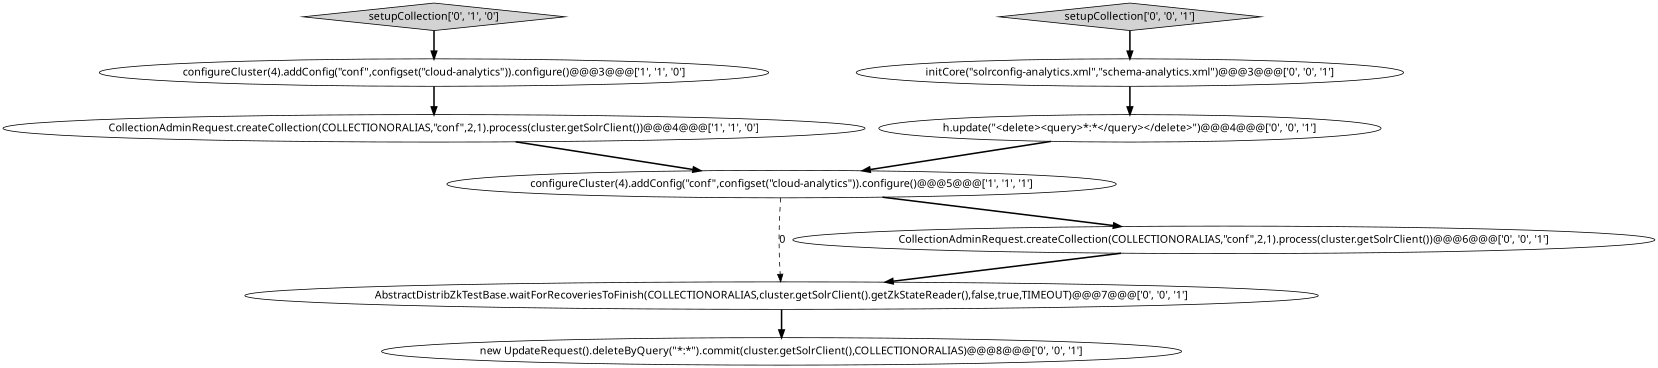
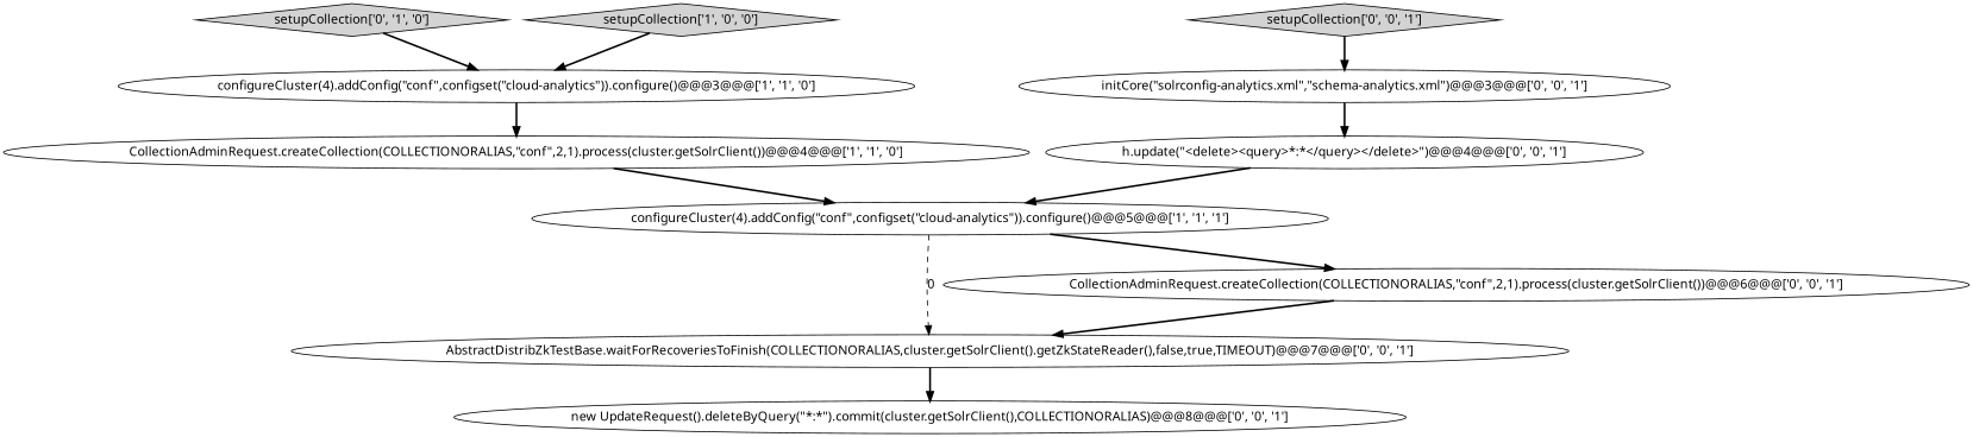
  digraph {
    fontname="Noto Sans"
    node [fillcolor=white fontname="Noto Sans" shape=ellipse style=filled]
    edge [fontname="Noto Sans" style=bold]
    n1 [fillcolor=lightgray label="setupCollection['0', '1', '0']" shape=diamond]
    n2 [label="configureCluster(4).addConfig(\"conf\",configset(\"cloud-analytics\")).configure()@@@3@@@['1', '1', '0']"]
    n3 [label="CollectionAdminRequest.createCollection(COLLECTIONORALIAS,\"conf\",2,1).process(cluster.getSolrClient())@@@4@@@['1', '1', '0']"]
    n4 [label="AbstractDistribZkTestBase.waitForRecoveriesToFinish(COLLECTIONORALIAS,cluster.getSolrClient().getZkStateReader(),false,true,TIMEOUT)@@@7@@@['0', '0', '1']"]
    n5 [label="new UpdateRequest().deleteByQuery(\"*:*\").commit(cluster.getSolrClient(),COLLECTIONORALIAS)@@@8@@@['0', '0', '1']"]
    n6 [label="h.update(\"<delete><query>*:*</query></delete>\")@@@4@@@['0', '0', '1']"]
    n7 [label="configureCluster(4).addConfig(\"conf\",configset(\"cloud-analytics\")).configure()@@@5@@@['1', '1', '1']"]
    n8 [label="CollectionAdminRequest.createCollection(COLLECTIONORALIAS,\"conf\",2,1).process(cluster.getSolrClient())@@@6@@@['0', '0', '1']"]
    n9 [label="initCore(\"solrconfig-analytics.xml\",\"schema-analytics.xml\")@@@3@@@['0', '0', '1']"]
+   n10 [fillcolor=lightgray label="setupCollection['1', '0', '0']" shape=diamond]
    n11 [fillcolor=lightgray label="setupCollection['0', '0', '1']" shape=diamond]
    n1 -> n2
    n2 -> n3
    n3 -> n7
    n4 -> n5
    n6 -> n7
    n7 -> n4 [label=0 style=dashed]
    n7 -> n8
    n8 -> n4
    n9 -> n6
+   n10 -> n2
    n11 -> n9
  }
